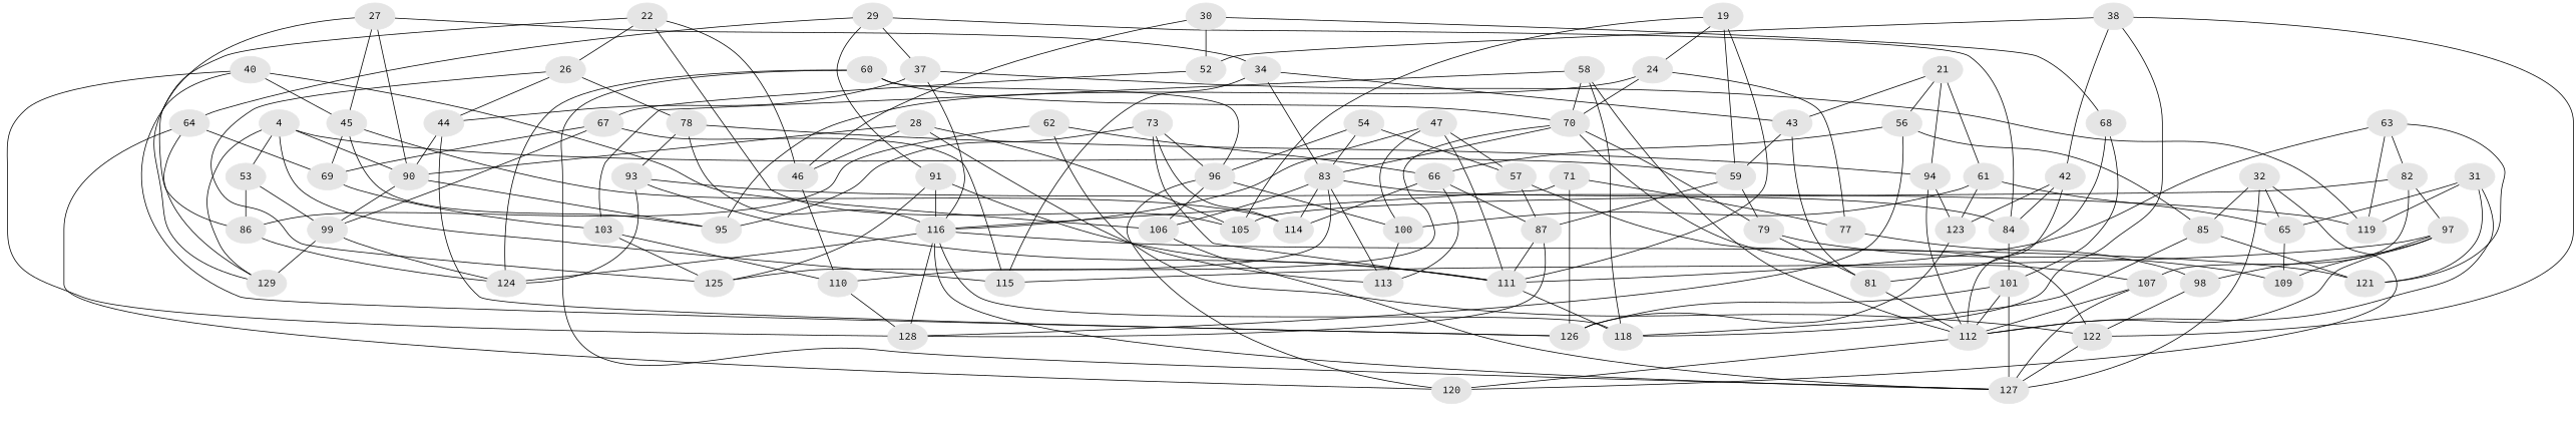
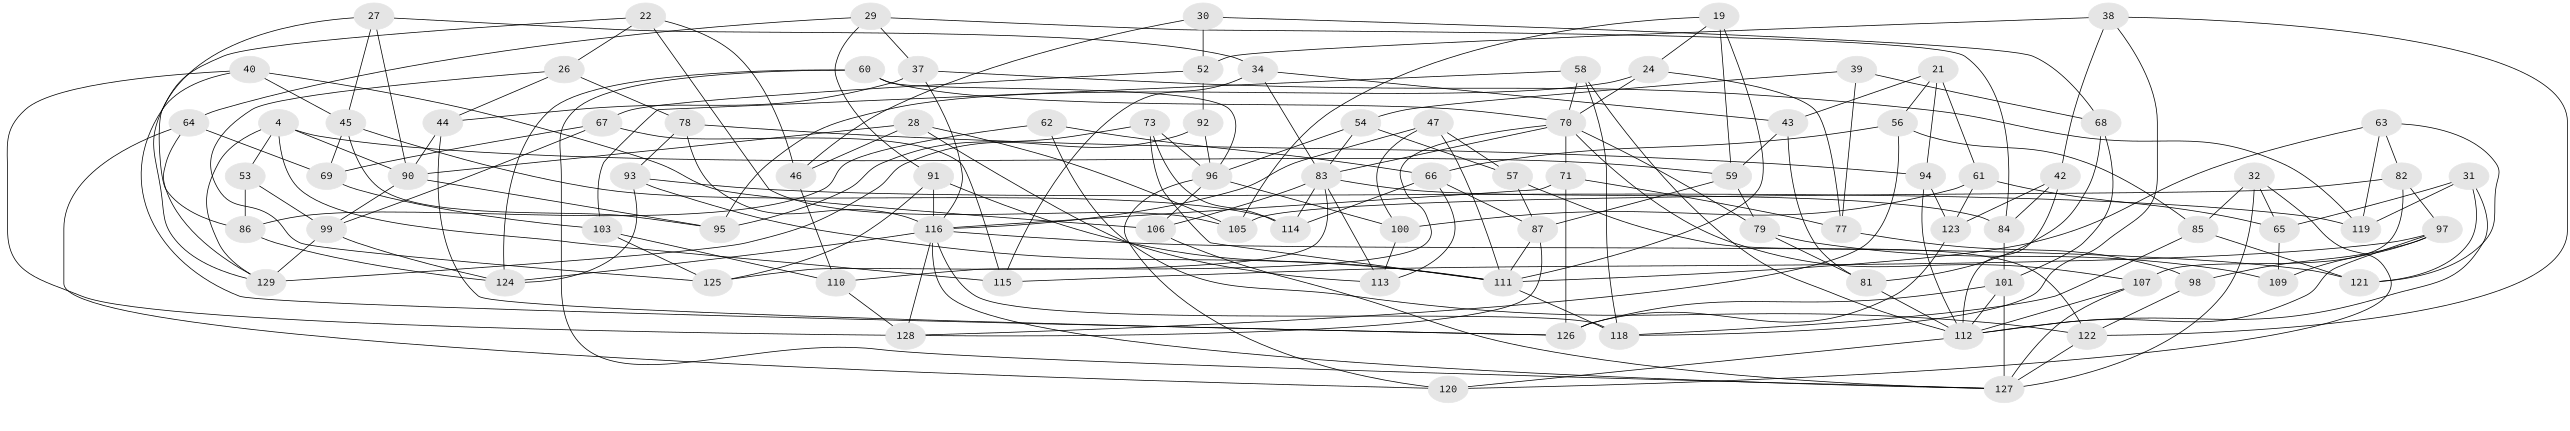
  graph {
    fontname="Source Code Pro"
    node [color=gray90 fontname="Source Code Pro" style=filled]
    edge [fontname="Source Code Pro"]
    n1 [label=4 super="+7"]
    53
    59 [super="+41"]
    90 [super="+20"]
    115
    129 [super="+12"]
    86
    99 [super="+80"]
    87 [super="+33"]
    79
    95
    19 [super="+14"]
    24
    105
    111 [super="+102"]
    70 [super="+18+35"]
    77
    118 [super="+72"]
    21
    43
    56 [super="+49"]
    61
    94
    81
    85
    128 [super="+5"]
    66 [super="+2"]
    65
    123
    100
    112 [super="+4+23+75"]
    22
    26
    46
    44
    78
    125
    110
    83 [super="+48"]
    71
    107
    98
    126 [super="+117"]
    116 [super="+104+88"]
    93
    27
    34
    45
+   39
    68
    54
    124 [super="+25"]
    28
    113
    29
    37
    64
    84
    91
    119
    120
    69
    101 [super="+74"]
    30
    52
    67
+   92
    31
    121
    109
    32
    127 [super="+108"]
    106
    114
    38
    42
    122 [super="+55"]
    57
    96 [super="+50"]
    40
    103
    47
    58
    60
    62
    63
    82
    97 [super="+76"]
    73 [super="+51"]
    n1 -- 53 [weight=2]
    n1 -- 59
    n1 -- 90
    n1 -- 115
    n1 -- 129
    53 -- 86
    53 -- 99
    59 -- 87
    59 -- 79
    90 -- 99
    90 -- 95
    86 -- 124
    99 -- 129 [weight=2]
    99 -- 124
    87 -- 111 [weight=2]
    87 -- 128
    79 -- 81
    79 -- 109
    19 -- 59 [weight=2]
    19 -- 24
    19 -- 105
    19 -- 111 [weight=2]
    24 -- 95
    24 -- 70
    24 -- 77
    111 -- 118 [weight=2]
    70 -- 79
    70 -- 110
    70 -- 83
+   70 -- 71
    70 -- 107
    77 -- 98
    21 -- 43
    21 -- 56
    21 -- 61
    21 -- 94
    43 -- 59
    43 -- 81
    56 -- 85
    56 -- 128 [weight=2]
    56 -- 66
    61 -- 65
    61 -- 123
    61 -- 100
    94 -- 123
    94 -- 112
    81 -- 112
    85 -- 118
    85 -- 121
    66 -- 87
    66 -- 113
    66 -- 114
    65 -- 109
    123 -- 126
    100 -- 113
    112 -- 120
    22 -- 129
    22 -- 105
    22 -- 26
    22 -- 46
    26 -- 44
    26 -- 78
    26 -- 125
    46 -- 110
    44 -- 90
    44 -- 126
    78 -- 94
    78 -- 116
    78 -- 93
    110 -- 128
    83 -- 125
    83 -- 113
    83 -- 84
    83 -- 106
    83 -- 114
    71 -- 77
    71 -- 126
    71 -- 116
    107 -- 112
    107 -- 127
    98 -- 122
    116 -- 118
    116 -- 128
    116 -- 124 [weight=2]
    116 -- 121
    116 -- 127 [weight=2]
    93 -- 111
    93 -- 124
    93 -- 119
    27 -- 90
    27 -- 86
    27 -- 34
    27 -- 45
    34 -- 115
    34 -- 43
    34 -- 83
    45 -- 95
    45 -- 69
    45 -- 114
+   39 -- 77
+   39 -- 68
+   39 -- 54
    68 -- 81
    68 -- 101
    54 -- 83
    54 -- 57
    54 -- 96
    28 -- 90
    28 -- 105
    28 -- 46
    28 -- 113
    29 -- 37
    29 -- 64
    29 -- 84
    29 -- 91
    37 -- 44
    37 -- 116
    37 -- 119
    64 -- 129
    64 -- 120
    64 -- 69
    84 -- 101
    91 -- 111
    91 -- 125
    91 -- 116
    69 -- 103
    101 -- 112 [weight=2]
    101 -- 126 [weight=2]
    101 -- 127 [weight=2]
    30 -- 46
    30 -- 68
    30 -- 52
    52 -- 67
+   52 -- 92
    67 -- 115
    67 -- 99
    67 -- 69
+   92 -- 129
+   92 -- 96
    31 -- 65
    31 -- 112
    31 -- 119
    31 -- 121
    32 -- 85
    32 -- 65
    32 -- 120
    32 -- 127
    106 -- 127
    38 -- 118
    38 -- 52
    38 -- 42
    38 -- 122
    42 -- 123
    42 -- 112
    42 -- 84
    122 -- 127 [weight=2]
    57 -- 87
    57 -- 122
    96 -- 100
    96 -- 120
    96 -- 106
    40 -- 128
    40 -- 126
    40 -- 45
    40 -- 106
    103 -- 125
    103 -- 110
    47 -- 111
    47 -- 100
    47 -- 116
    47 -- 57
    58 -- 70
    58 -- 118
    58 -- 112
    58 -- 103
    60 -- 70
    60 -- 124
    60 -- 127
    60 -- 96
    62 -- 86
    62 -- 66 [weight=2]
    62 -- 122
    63 -- 111
    63 -- 119
    63 -- 121
    63 -- 82
    82 -- 105
    82 -- 107
    82 -- 97
    97 -- 115
    97 -- 112
    97 -- 98
    97 -- 109 [weight=2]
    73 -- 95
    73 -- 111 [weight=2]
    73 -- 114
    73 -- 96 [weight=2]
  }
